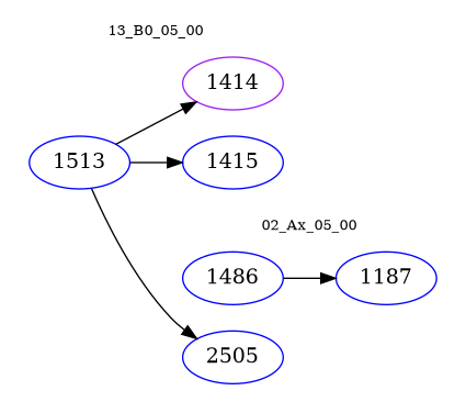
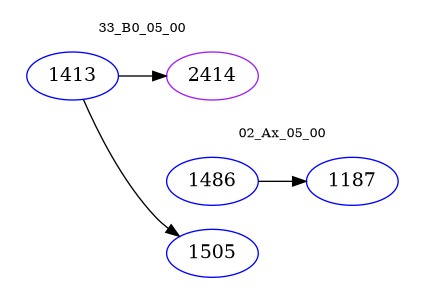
  digraph {
    rankdir=LR
    node [color=blue]
    edge [color=black]
    n1 [label=1486]
    n2 [label=1187]
-   n3 [label=2505]
-   n4 [label=1513]
-   n5 [label=1415]
-   n6 [color=purple label=1414]
+   n3 [label=1505]
+   n4 [label=1413]
+   n6 [color=purple label=2414]
    subgraph cluster_1 {
      color=white
      fontsize=10
      label="02_Ax_05_00"
      n1
      n2
      n3
    }
    subgraph cluster_2 {
      color=white
      fontsize=10
-     label="13_B0_05_00"
+     label="33_B0_05_00"
      n4
-     n5
      n6
    }
    n1 -> n2
    n4 -> n3
-   n4 -> n5
    n4 -> n6
  }
